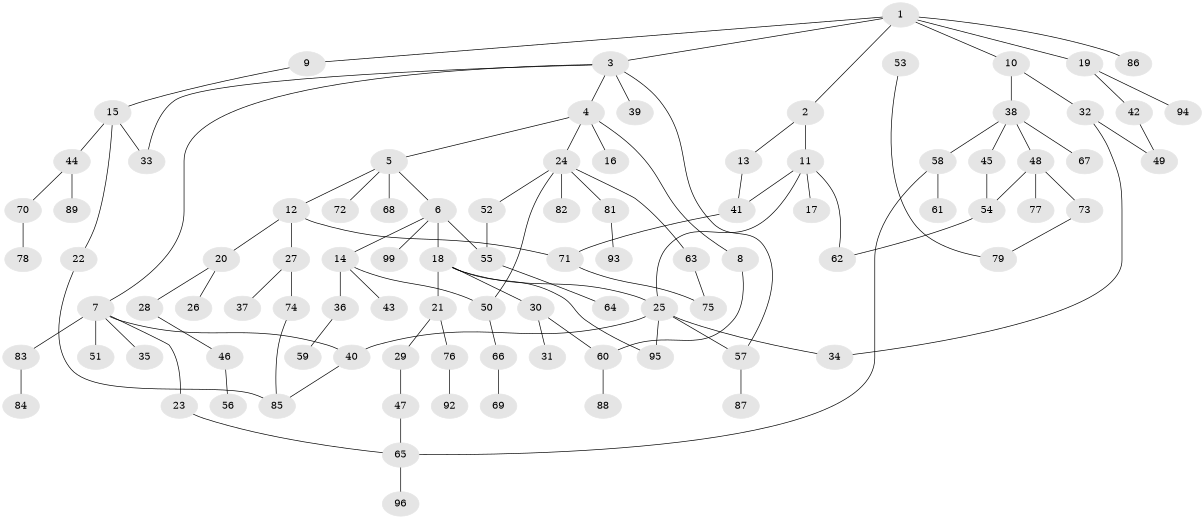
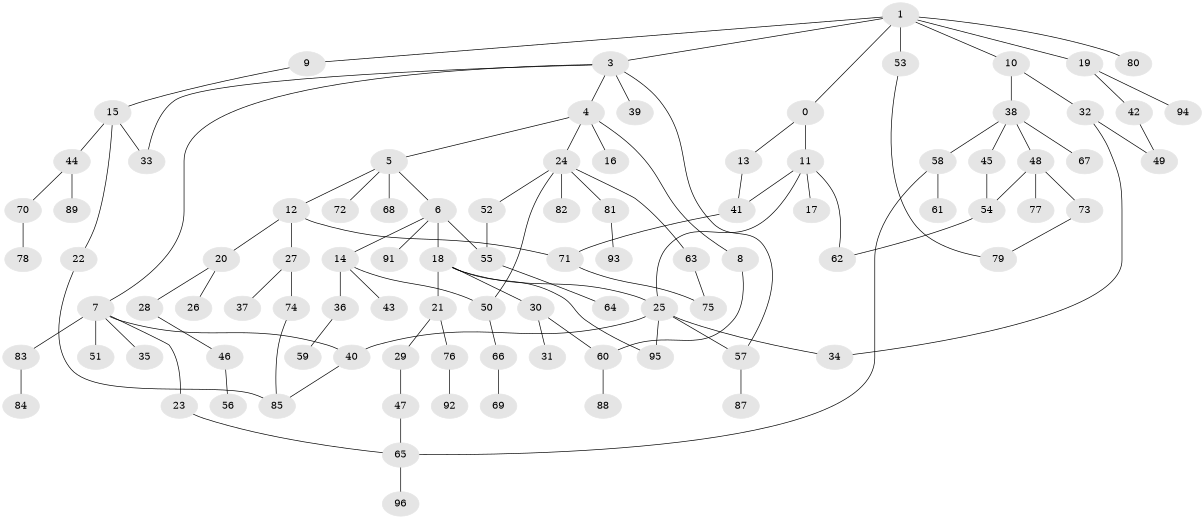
  graph {
    node [color=gray90 style=filled]
    1
-   2
+   2 [label=0]
    3
    9
    10
    19
    53
-   86
+   86 [label=80]
    11
    13
    4
    7
    33
    39
    57
    15
    32
    38
    42
    94
    79
    17
    25
    41
    62
    5
    8
    16
    24
    23
    35
    40
    51
    83
    87
    6
    12
    68
    72
    60
    50
    63
    81
    82
    52
    14
    18
    55
-   91 [label=99]
+   91
    20
    27
    71
    36
    43
    21
    30
    95
    64
    65
    85
    84
    88
    22
    44
    34
    49
    45
    48
    58
    67
    26
    28
    37
    74
    75
    59
    66
    70
    89
    29
    76
    31
    46
    47
    92
    n86 [label=96]
    93
    56
    54
    73
    77
    61
    78
    69
    1 -- 2
    1 -- 3
    1 -- 9
    1 -- 10
    1 -- 19
+   1 -- 53
    1 -- 86
    2 -- 11
    2 -- 13
    3 -- 4
    3 -- 7
    3 -- 33
    3 -- 39
    3 -- 57
    9 -- 15
    10 -- 32
    10 -- 38
    19 -- 42
    19 -- 94
    53 -- 79
    11 -- 17
    11 -- 25
    11 -- 41
    11 -- 62
    13 -- 41
    4 -- 5
    4 -- 8
    4 -- 16
    4 -- 24
    7 -- 23
    7 -- 35
    7 -- 40
    7 -- 51
    7 -- 83
    57 -- 87
    15 -- 33
    15 -- 22
    15 -- 44
    32 -- 34
    32 -- 49
    38 -- 45
    38 -- 48
    38 -- 58
    38 -- 67
    42 -- 49
    25 -- 57
    25 -- 40
    25 -- 95
    25 -- 34
    41 -- 71
    5 -- 6
    5 -- 12
    5 -- 68
    5 -- 72
    8 -- 60
    24 -- 50
    24 -- 63
    24 -- 81
    24 -- 82
    24 -- 52
    23 -- 65
    40 -- 85
    83 -- 84
    6 -- 14
    6 -- 18
    6 -- 55
    6 -- 91
    12 -- 20
    12 -- 27
    12 -- 71
    60 -- 88
    50 -- 66
    63 -- 75
    81 -- 93
    52 -- 55
    14 -- 50
    14 -- 36
    14 -- 43
    18 -- 25
    18 -- 21
    18 -- 30
    18 -- 95
    55 -- 64
    20 -- 26
    20 -- 28
    27 -- 37
    27 -- 74
    71 -- 75
    36 -- 59
    21 -- 29
    21 -- 76
    30 -- 60
    30 -- 31
    65 -- n86
    22 -- 85
    44 -- 70
    44 -- 89
    45 -- 54
    48 -- 54
    48 -- 73
    48 -- 77
    58 -- 65
    58 -- 61
    28 -- 46
    74 -- 85
    66 -- 69
    70 -- 78
    29 -- 47
    76 -- 92
    46 -- 56
    47 -- 65
    54 -- 62
    73 -- 79
  }
